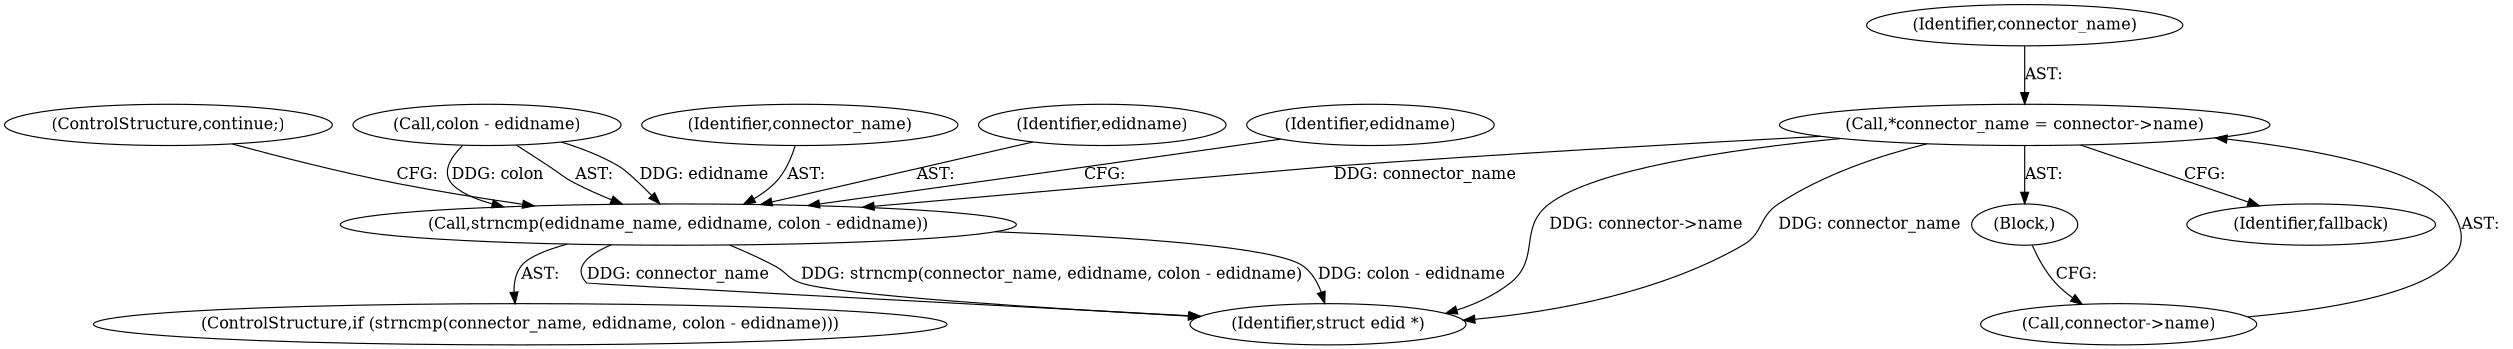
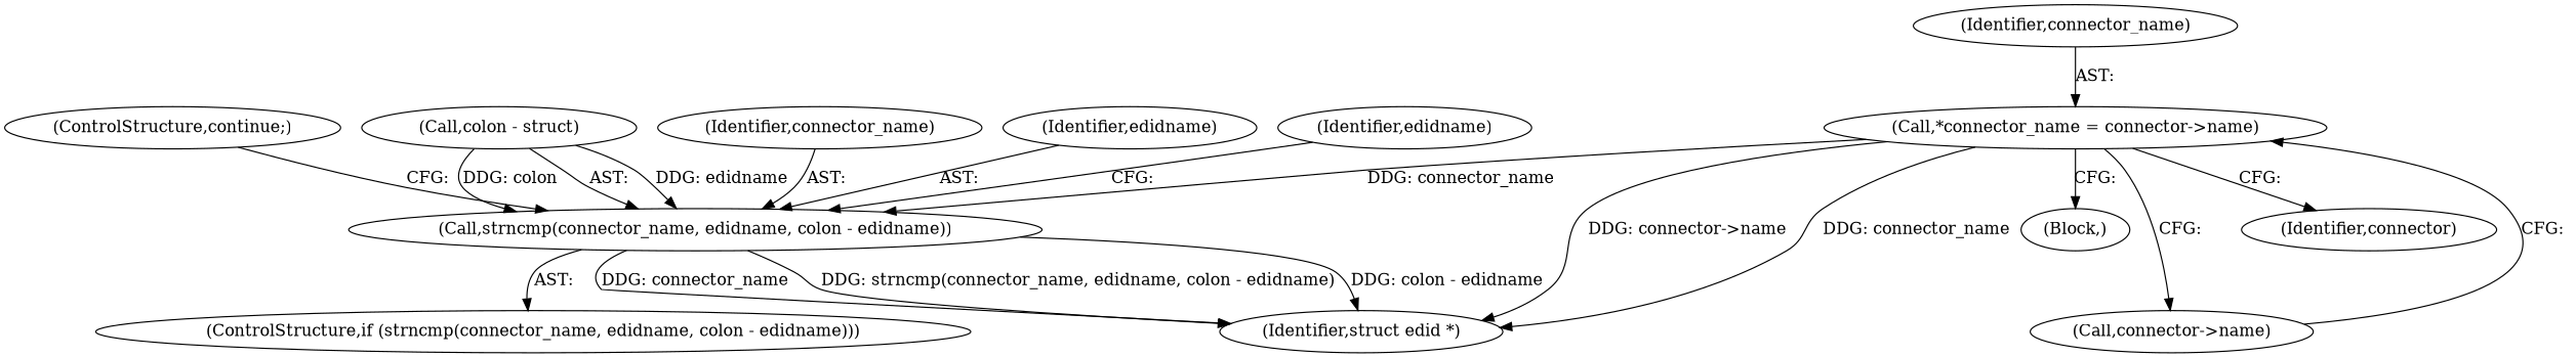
  digraph {
    n1 [label="(Call,*connector_name = connector->name)"]
-   n2 [label="(Call,strncmp(edidname_name, edidname, colon - edidname))"]
+   n2 [label="(Call,strncmp(connector_name, edidname, colon - edidname))"]
    n3 [label="(Block,)"]
    n4 [label="(Identifier,struct edid *)"]
    n5 [label="(Call,connector->name)"]
-   n6 [label="(Identifier,fallback)"]
+   n6 [label="(Identifier,connector)"]
    n7 [label="(ControlStructure,if (strncmp(connector_name, edidname, colon - edidname)))"]
-   n8 [label="(Call,colon - edidname)"]
+   n8 [label="(Call,colon - struct)"]
    n9 [label="(Identifier,connector_name)"]
    n10 [label="(Identifier,connector_name)"]
    n11 [label="(Identifier,edidname)"]
    n12 [label="(Identifier,edidname)"]
    n13 [label="(ControlStructure,continue;)"]
    n1 -> n2 [label="DDG: connector_name"]
-   n1 -> n3 [label="AST: "]
+   n1 -> n3 [label="CFG: "]
    n1 -> n4 [label="DDG: connector->name"]
    n1 -> n4 [label="DDG: connector_name"]
-   n3 -> n5 [label="CFG: "]
+   n1 -> n5 [label="CFG: "]
    n1 -> n6 [label="CFG: "]
    n2 -> n4 [label="DDG: strncmp(connector_name, edidname, colon - edidname)"]
    n2 -> n4 [label="DDG: colon - edidname"]
    n2 -> n4 [label="DDG: connector_name"]
    n2 -> n7 [label="AST: "]
-   n5 -> n1 [label="AST: "]
+   n5 -> n1 [label="CFG: "]
    n8 -> n2 [label="AST: "]
    n8 -> n2 [label="DDG: edidname"]
    n8 -> n2 [label="DDG: colon"]
    n9 -> n1 [label="AST: "]
    n10 -> n2 [label="AST: "]
    n11 -> n2 [label="AST: "]
    n12 -> n2 [label="CFG: "]
    n13 -> n2 [label="CFG: "]
  }
